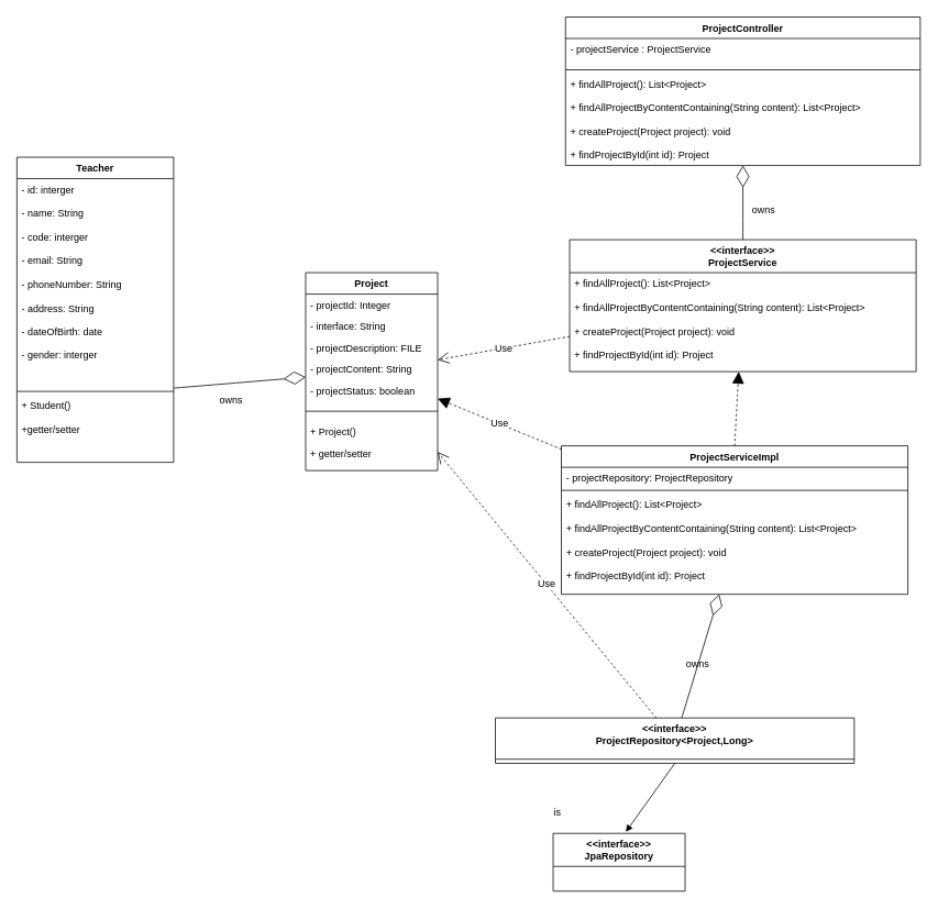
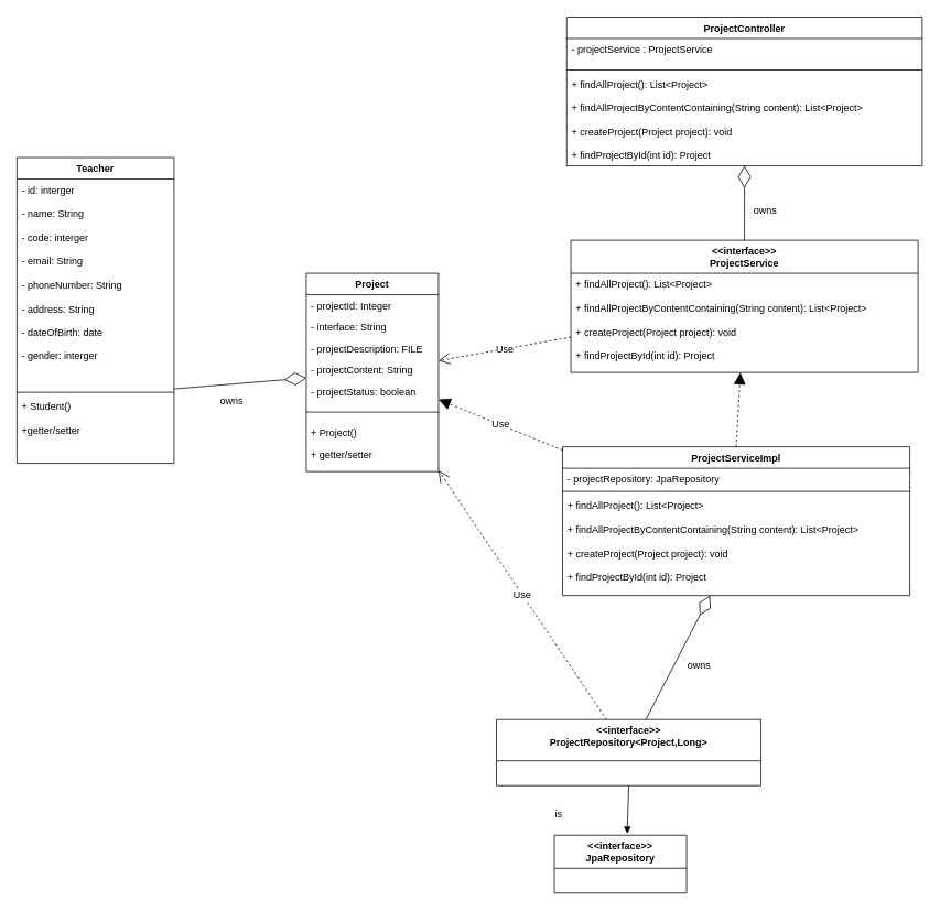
  <mxCell id="0" />
  <mxCell id="1" parent="0" />
  <mxCell id="2" value="Teacher" style="swimlane;fontStyle=1;align=center;verticalAlign=top;childLayout=stackLayout;horizontal=1;startSize=26;horizontalStack=0;resizeParent=1;resizeParentMax=0;resizeLast=0;collapsible=1;marginBottom=0;whiteSpace=wrap;html=1;" parent="1" vertex="1"><mxGeometry x="20" y="190" width="190" height="370" as="geometry" /></mxCell>
  <mxCell id="3" value="- id: interger&lt;br&gt;&lt;br&gt;- name: String&lt;br&gt;&lt;br&gt;- code: interger&lt;br&gt;&lt;br&gt;- email: String&lt;br&gt;&lt;br&gt;- phoneNumber: String&lt;br&gt;&lt;br&gt;- address: String&lt;br&gt;&lt;br&gt;- dateOfBirth: date&lt;br&gt;&lt;br&gt;- gender: interger" style="text;strokeColor=none;fillColor=none;align=left;verticalAlign=top;spacingLeft=4;spacingRight=4;overflow=hidden;rotatable=0;points=[[0,0.5],[1,0.5]];portConstraint=eastwest;whiteSpace=wrap;html=1;" parent="2" vertex="1"><mxGeometry y="26" width="190" height="254" as="geometry" /></mxCell>
  <mxCell id="4" value="" style="line;strokeWidth=1;fillColor=none;align=left;verticalAlign=middle;spacingTop=-1;spacingLeft=3;spacingRight=3;rotatable=0;labelPosition=right;points=[];portConstraint=eastwest;strokeColor=inherit;" parent="2" vertex="1"><mxGeometry y="280" width="190" height="8" as="geometry" /></mxCell>
  <mxCell id="5" value="+ Student()&lt;br&gt;&lt;br&gt;+getter/setter" style="text;strokeColor=none;fillColor=none;align=left;verticalAlign=top;spacingLeft=4;spacingRight=4;overflow=hidden;rotatable=0;points=[[0,0.5],[1,0.5]];portConstraint=eastwest;whiteSpace=wrap;html=1;" parent="2" vertex="1"><mxGeometry y="288" width="190" height="82" as="geometry" /></mxCell>
  <mxCell id="6" value="Project" style="swimlane;fontStyle=1;align=center;verticalAlign=top;childLayout=stackLayout;horizontal=1;startSize=26;horizontalStack=0;resizeParent=1;resizeLast=0;collapsible=1;marginBottom=0;rounded=0;shadow=0;strokeWidth=1;" parent="1" vertex="1"><mxGeometry x="370" y="330" width="160" height="240" as="geometry"><mxRectangle x="340" y="380" width="170" height="26" as="alternateBounds" /></mxGeometry></mxCell>
  <mxCell id="7" value="- projectId: Integer&#10;" style="text;align=left;verticalAlign=top;spacingLeft=4;spacingRight=4;overflow=hidden;rotatable=0;points=[[0,0.5],[1,0.5]];portConstraint=eastwest;" parent="6" vertex="1"><mxGeometry y="26" width="160" height="26" as="geometry" /></mxCell>
  <mxCell id="8" value="- interface: String&#10;" style="text;align=left;verticalAlign=top;spacingLeft=4;spacingRight=4;overflow=hidden;rotatable=0;points=[[0,0.5],[1,0.5]];portConstraint=eastwest;" parent="6" vertex="1"><mxGeometry y="52" width="160" height="26" as="geometry" /></mxCell>
  <mxCell id="9" value="- projectDescription: FILE" style="text;align=left;verticalAlign=top;spacingLeft=4;spacingRight=4;overflow=hidden;rotatable=0;points=[[0,0.5],[1,0.5]];portConstraint=eastwest;" parent="6" vertex="1"><mxGeometry y="78" width="160" height="26" as="geometry" /></mxCell>
  <mxCell id="10" value="- projectContent: String" style="text;align=left;verticalAlign=top;spacingLeft=4;spacingRight=4;overflow=hidden;rotatable=0;points=[[0,0.5],[1,0.5]];portConstraint=eastwest;" parent="6" vertex="1"><mxGeometry y="104" width="160" height="26" as="geometry" /></mxCell>
  <mxCell id="11" value="- projectStatus: boolean" style="text;align=left;verticalAlign=top;spacingLeft=4;spacingRight=4;overflow=hidden;rotatable=0;points=[[0,0.5],[1,0.5]];portConstraint=eastwest;" parent="6" vertex="1"><mxGeometry y="130" width="160" height="26" as="geometry" /></mxCell>
  <mxCell id="12" value="" style="line;html=1;strokeWidth=1;align=left;verticalAlign=middle;spacingTop=-1;spacingLeft=3;spacingRight=3;rotatable=0;labelPosition=right;points=[];portConstraint=eastwest;" parent="6" vertex="1"><mxGeometry y="156" width="160" height="24" as="geometry" /></mxCell>
  <mxCell id="13" value="+ Project()" style="text;align=left;verticalAlign=top;spacingLeft=4;spacingRight=4;overflow=hidden;rotatable=0;points=[[0,0.5],[1,0.5]];portConstraint=eastwest;" parent="6" vertex="1"><mxGeometry y="180" width="160" height="26" as="geometry" /></mxCell>
  <mxCell id="14" value="+ getter/setter" style="text;align=left;verticalAlign=top;spacingLeft=4;spacingRight=4;overflow=hidden;rotatable=0;points=[[0,0.5],[1,0.5]];portConstraint=eastwest;" parent="6" vertex="1"><mxGeometry y="206" width="160" height="26" as="geometry" /></mxCell>
  <mxCell id="15" value="&amp;lt;&amp;lt;interface&amp;gt;&amp;gt;&lt;br&gt;ProjectService" style="swimlane;fontStyle=1;align=center;verticalAlign=top;childLayout=stackLayout;horizontal=1;startSize=40;horizontalStack=0;resizeParent=1;resizeParentMax=0;resizeLast=0;collapsible=1;marginBottom=0;whiteSpace=wrap;html=1;" parent="1" vertex="1"><mxGeometry x="690" y="290" width="420" height="160" as="geometry" /></mxCell>
  <mxCell id="16" value="+ findAllProject(): List&amp;lt;Project&amp;gt;&lt;br style=&quot;border-color: var(--border-color);&quot;&gt;&lt;br style=&quot;border-color: var(--border-color);&quot;&gt;+ findAllProjectByContentContaining(String content): List&amp;lt;Project&amp;gt;&lt;br style=&quot;border-color: var(--border-color);&quot;&gt;&lt;br style=&quot;border-color: var(--border-color);&quot;&gt;+ createProject(Project project): void&lt;br&gt;&lt;br&gt;+ findProjectById(int id): Project" style="text;strokeColor=none;fillColor=none;align=left;verticalAlign=top;spacingLeft=4;spacingRight=4;overflow=hidden;rotatable=0;points=[[0,0.5],[1,0.5]];portConstraint=eastwest;whiteSpace=wrap;html=1;" parent="15" vertex="1"><mxGeometry y="40" width="420" height="120" as="geometry" /></mxCell>
  <mxCell id="17" value="ProjectServiceImpl" style="swimlane;fontStyle=1;align=center;verticalAlign=top;childLayout=stackLayout;horizontal=1;startSize=26;horizontalStack=0;resizeParent=1;resizeParentMax=0;resizeLast=0;collapsible=1;marginBottom=0;whiteSpace=wrap;html=1;" parent="1" vertex="1"><mxGeometry x="680" y="540" width="420" height="180" as="geometry" /></mxCell>
- <mxCell id="18" value="- projectRepository: ProjectRepository&lt;br&gt;&lt;br&gt;" style="text;strokeColor=none;fillColor=none;align=left;verticalAlign=top;spacingLeft=4;spacingRight=4;overflow=hidden;rotatable=0;points=[[0,0.5],[1,0.5]];portConstraint=eastwest;whiteSpace=wrap;html=1;" parent="17" vertex="1"><mxGeometry y="26" width="420" height="24" as="geometry" /></mxCell>
+ <mxCell id="18" value="- projectRepository: JpaRepository&lt;br&gt;&lt;br&gt;" style="text;strokeColor=none;fillColor=none;align=left;verticalAlign=top;spacingLeft=4;spacingRight=4;overflow=hidden;rotatable=0;points=[[0,0.5],[1,0.5]];portConstraint=eastwest;whiteSpace=wrap;html=1;" parent="17" vertex="1"><mxGeometry y="26" width="420" height="24" as="geometry" /></mxCell>
  <mxCell id="19" value="" style="line;strokeWidth=1;fillColor=none;align=left;verticalAlign=middle;spacingTop=-1;spacingLeft=3;spacingRight=3;rotatable=0;labelPosition=right;points=[];portConstraint=eastwest;strokeColor=inherit;" parent="17" vertex="1"><mxGeometry y="50" width="420" height="8" as="geometry" /></mxCell>
  <mxCell id="20" value="+ findAllProject(): List&amp;lt;Project&amp;gt;&lt;br style=&quot;border-color: var(--border-color);&quot;&gt;&lt;br style=&quot;border-color: var(--border-color);&quot;&gt;+ findAllProjectByContentContaining(String content): List&amp;lt;Project&amp;gt;&lt;br style=&quot;border-color: var(--border-color);&quot;&gt;&lt;br style=&quot;border-color: var(--border-color);&quot;&gt;+ createProject(Project project): void&lt;br style=&quot;border-color: var(--border-color);&quot;&gt;&lt;br style=&quot;border-color: var(--border-color);&quot;&gt;+ findProjectById(int id): Project" style="text;strokeColor=none;fillColor=none;align=left;verticalAlign=top;spacingLeft=4;spacingRight=4;overflow=hidden;rotatable=0;points=[[0,0.5],[1,0.5]];portConstraint=eastwest;whiteSpace=wrap;html=1;" parent="17" vertex="1"><mxGeometry y="58" width="420" height="122" as="geometry" /></mxCell>
  <mxCell id="21" value="owns" style="text;html=1;align=center;verticalAlign=middle;resizable=0;points=[];autosize=1;strokeColor=none;fillColor=none;" parent="1" vertex="1"><mxGeometry x="900" y="240" width="50" height="30" as="geometry" /></mxCell>
  <mxCell id="22" value="ProjectController" style="swimlane;fontStyle=1;align=center;verticalAlign=top;childLayout=stackLayout;horizontal=1;startSize=26;horizontalStack=0;resizeParent=1;resizeParentMax=0;resizeLast=0;collapsible=1;marginBottom=0;whiteSpace=wrap;html=1;" parent="1" vertex="1"><mxGeometry x="685" y="20" width="430" height="180" as="geometry" /></mxCell>
  <mxCell id="23" value="- projectService : ProjectService" style="text;strokeColor=none;fillColor=none;align=left;verticalAlign=top;spacingLeft=4;spacingRight=4;overflow=hidden;rotatable=0;points=[[0,0.5],[1,0.5]];portConstraint=eastwest;whiteSpace=wrap;html=1;" parent="22" vertex="1"><mxGeometry y="26" width="430" height="34" as="geometry" /></mxCell>
  <mxCell id="24" value="" style="line;strokeWidth=1;fillColor=none;align=left;verticalAlign=middle;spacingTop=-1;spacingLeft=3;spacingRight=3;rotatable=0;labelPosition=right;points=[];portConstraint=eastwest;strokeColor=inherit;" parent="22" vertex="1"><mxGeometry y="60" width="430" height="8" as="geometry" /></mxCell>
  <mxCell id="25" value="+ findAllProject(): List&amp;lt;Project&amp;gt;&lt;br&gt;&lt;br&gt;+ findAllProjectByContentContaining(String content): List&amp;lt;Project&amp;gt;&lt;br&gt;&lt;br&gt;+ createProject(Project project): void&lt;br&gt;&lt;br&gt;+ findProjectById(int id): Project" style="text;strokeColor=none;fillColor=none;align=left;verticalAlign=top;spacingLeft=4;spacingRight=4;overflow=hidden;rotatable=0;points=[[0,0.5],[1,0.5]];portConstraint=eastwest;whiteSpace=wrap;html=1;" parent="22" vertex="1"><mxGeometry y="68" width="430" height="112" as="geometry" /></mxCell>
- <mxCell id="26" value="&amp;lt;&amp;lt;interface&amp;gt;&amp;gt;&lt;br style=&quot;border-color: var(--border-color);&quot;&gt;ProjectRepository&amp;lt;Project,Long&amp;gt;" style="swimlane;fontStyle=1;align=center;verticalAlign=top;childLayout=stackLayout;horizontal=1;startSize=50;horizontalStack=0;resizeParent=1;resizeParentMax=0;resizeLast=0;collapsible=1;marginBottom=0;whiteSpace=wrap;html=1;" parent="1" vertex="1"><mxGeometry x="600" y="870" width="435" height="55" as="geometry" /></mxCell>
+ <mxCell id="26" value="&amp;lt;&amp;lt;interface&amp;gt;&amp;gt;&lt;br style=&quot;border-color: var(--border-color);&quot;&gt;ProjectRepository&amp;lt;Project,Long&amp;gt;" style="swimlane;fontStyle=1;align=center;verticalAlign=top;childLayout=stackLayout;horizontal=1;startSize=50;horizontalStack=0;resizeParent=1;resizeParentMax=0;resizeLast=0;collapsible=1;marginBottom=0;whiteSpace=wrap;html=1;" parent="1" vertex="1"><mxGeometry x="600" y="870" width="320" height="80" as="geometry" /></mxCell>
  <mxCell id="27" value="&amp;lt;&amp;lt;interface&amp;gt;&amp;gt;&lt;br style=&quot;border-color: var(--border-color);&quot;&gt;JpaRepository" style="swimlane;fontStyle=1;align=center;verticalAlign=top;childLayout=stackLayout;horizontal=1;startSize=40;horizontalStack=0;resizeParent=1;resizeParentMax=0;resizeLast=0;collapsible=1;marginBottom=0;whiteSpace=wrap;html=1;" parent="1" vertex="1"><mxGeometry x="670" y="1010" width="160" height="70" as="geometry" /></mxCell>
  <mxCell id="28" value="" style="html=1;verticalAlign=bottom;endArrow=block;curved=0;rounded=0;exitX=0.5;exitY=1;exitDx=0;exitDy=0;entryX=0.551;entryY=-0.026;entryDx=0;entryDy=0;entryPerimeter=0;" parent="1" source="26" target="27" edge="1"><mxGeometry width="80" relative="1" as="geometry"><mxPoint x="720" y="1220" as="sourcePoint" /><mxPoint x="890" y="1330" as="targetPoint" /></mxGeometry></mxCell>
  <mxCell id="29" value="is" style="text;html=1;align=center;verticalAlign=middle;resizable=0;points=[];autosize=1;strokeColor=none;fillColor=none;" parent="1" vertex="1"><mxGeometry x="660" y="970" width="30" height="30" as="geometry" /></mxCell>
  <mxCell id="30" value="owns" style="text;html=1;align=center;verticalAlign=middle;resizable=0;points=[];autosize=1;strokeColor=none;fillColor=none;" parent="1" vertex="1"><mxGeometry x="820" y="790" width="50" height="30" as="geometry" /></mxCell>
  <mxCell id="31" value="" style="endArrow=diamondThin;endFill=0;endSize=24;html=1;rounded=0;fontSize=12;curved=1;" parent="1" target="6" edge="1"><mxGeometry width="160" relative="1" as="geometry"><mxPoint x="210" y="470" as="sourcePoint" /><mxPoint x="240" y="350" as="targetPoint" /></mxGeometry></mxCell>
  <mxCell id="32" value="" style="endArrow=diamondThin;endFill=0;endSize=24;html=1;rounded=0;fontSize=12;curved=1;" parent="1" source="26" target="20" edge="1"><mxGeometry width="160" relative="1" as="geometry"><mxPoint x="805" y="1019" as="sourcePoint" /><mxPoint x="965" y="1019" as="targetPoint" /></mxGeometry></mxCell>
  <mxCell id="33" value="Use" style="endArrow=open;endSize=12;dashed=1;html=1;rounded=0;fontSize=12;curved=1;" parent="1" source="15" target="6" edge="1"><mxGeometry width="160" relative="1" as="geometry"><mxPoint x="420" y="720" as="sourcePoint" /><mxPoint x="580" y="720" as="targetPoint" /></mxGeometry></mxCell>
  <mxCell id="34" value="Use" style="endArrow=block;endSize=12;dashed=1;html=1;rounded=0;fontSize=12;curved=1;" parent="1" source="17" target="6" edge="1"><mxGeometry width="160" relative="1" as="geometry"><mxPoint x="420" y="-10" as="sourcePoint" /><mxPoint x="580" y="-10" as="targetPoint" /></mxGeometry></mxCell>
  <mxCell id="35" value="Use" style="endArrow=open;endSize=12;dashed=1;html=1;rounded=0;fontSize=12;curved=1;" parent="1" source="26" target="6" edge="1"><mxGeometry width="160" relative="1" as="geometry"><mxPoint x="420" y="720" as="sourcePoint" /><mxPoint x="580" y="720" as="targetPoint" /></mxGeometry></mxCell>
  <mxCell id="36" value="" style="endArrow=diamondThin;endFill=0;endSize=24;html=1;rounded=0;fontSize=12;curved=1;" parent="1" source="15" target="25" edge="1"><mxGeometry width="160" relative="1" as="geometry"><mxPoint x="810" y="240" as="sourcePoint" /><mxPoint x="970" y="240" as="targetPoint" /></mxGeometry></mxCell>
  <mxCell id="37" value="" style="endArrow=block;dashed=1;endFill=1;endSize=12;html=1;rounded=0;fontSize=12;curved=1;exitX=0.5;exitY=0;exitDx=0;exitDy=0;" parent="1" source="17" edge="1"><mxGeometry width="160" relative="1" as="geometry"><mxPoint x="960" y="440" as="sourcePoint" /><mxPoint x="895" y="450" as="targetPoint" /></mxGeometry></mxCell>
  <mxCell id="38" value="owns" style="text;html=1;strokeColor=none;fillColor=none;align=center;verticalAlign=middle;whiteSpace=wrap;rounded=0;fontSize=12;" parent="1" vertex="1"><mxGeometry x="250" y="470" width="60" height="30" as="geometry" /></mxCell>
  <mxCell id="39" style="edgeStyle=none;curved=1;rounded=0;orthogonalLoop=1;jettySize=auto;html=1;exitX=0.5;exitY=1;exitDx=0;exitDy=0;fontSize=12;startSize=8;endSize=8;" parent="1" source="38" target="38" edge="1"><mxGeometry relative="1" as="geometry" /></mxCell>
